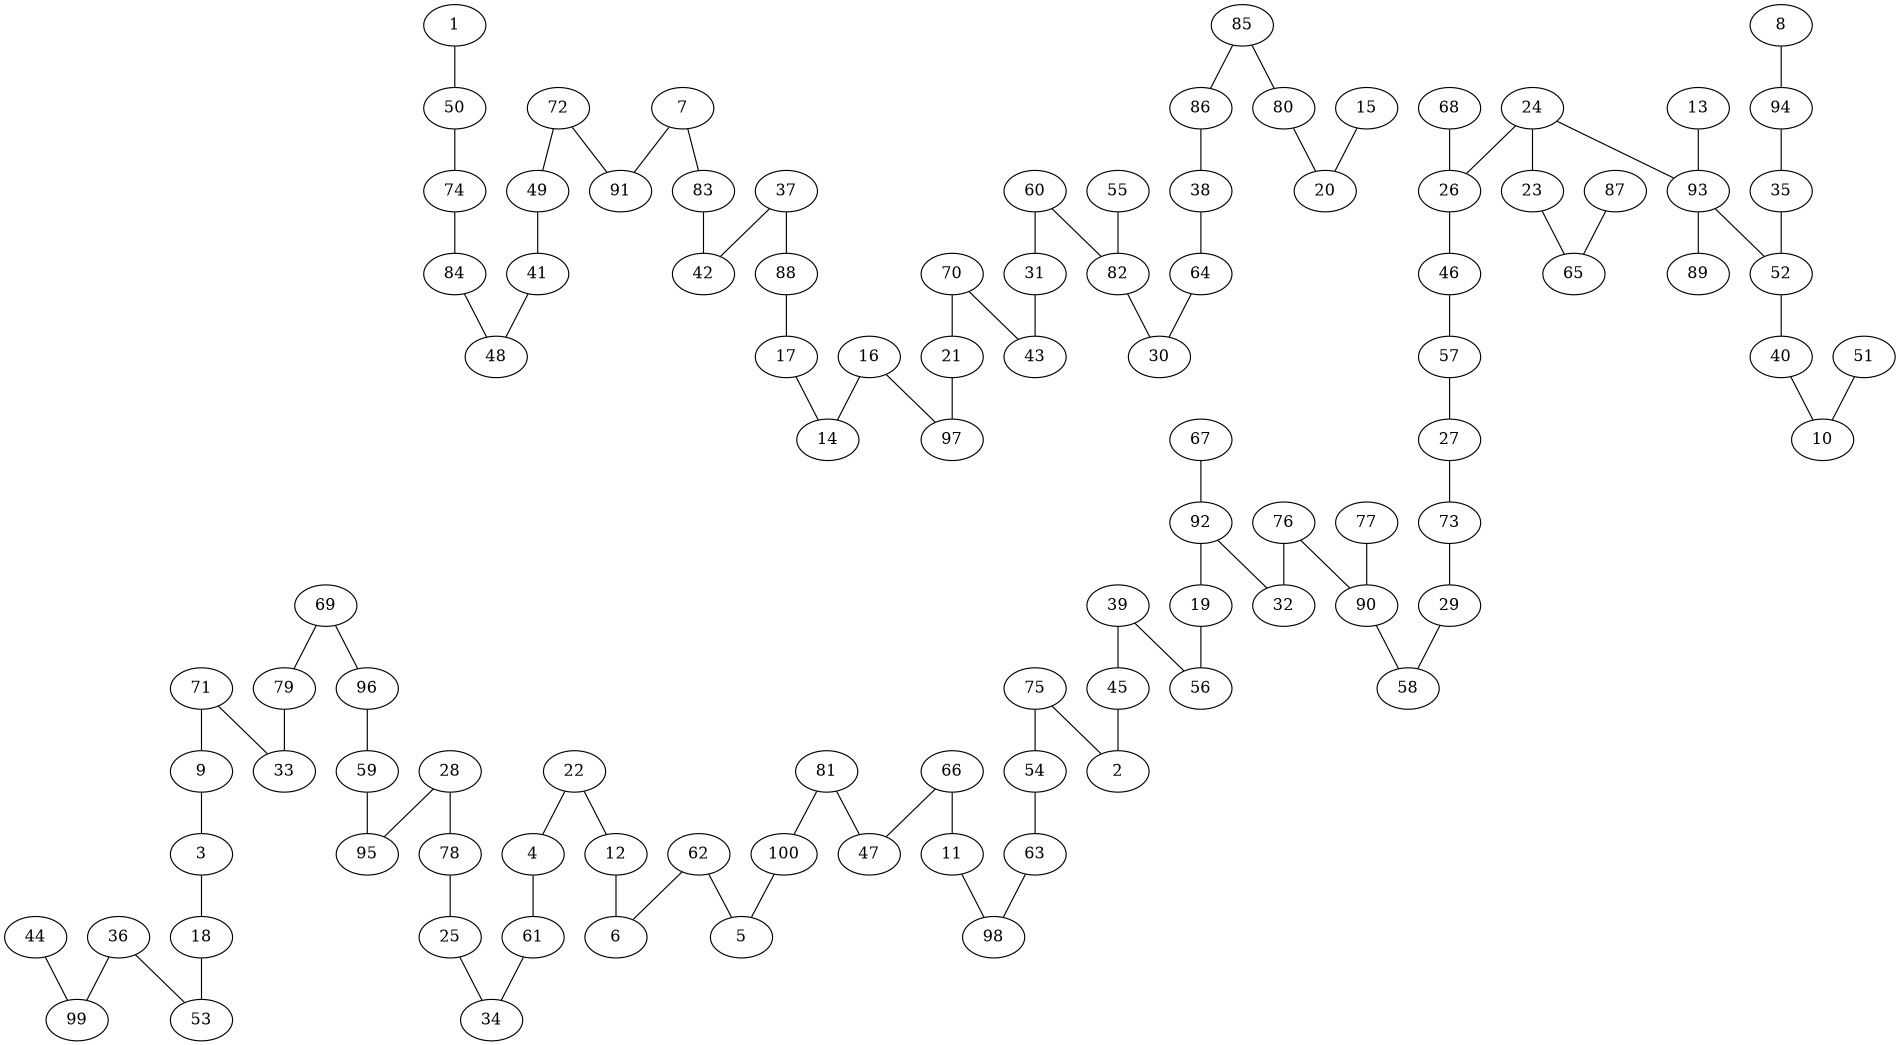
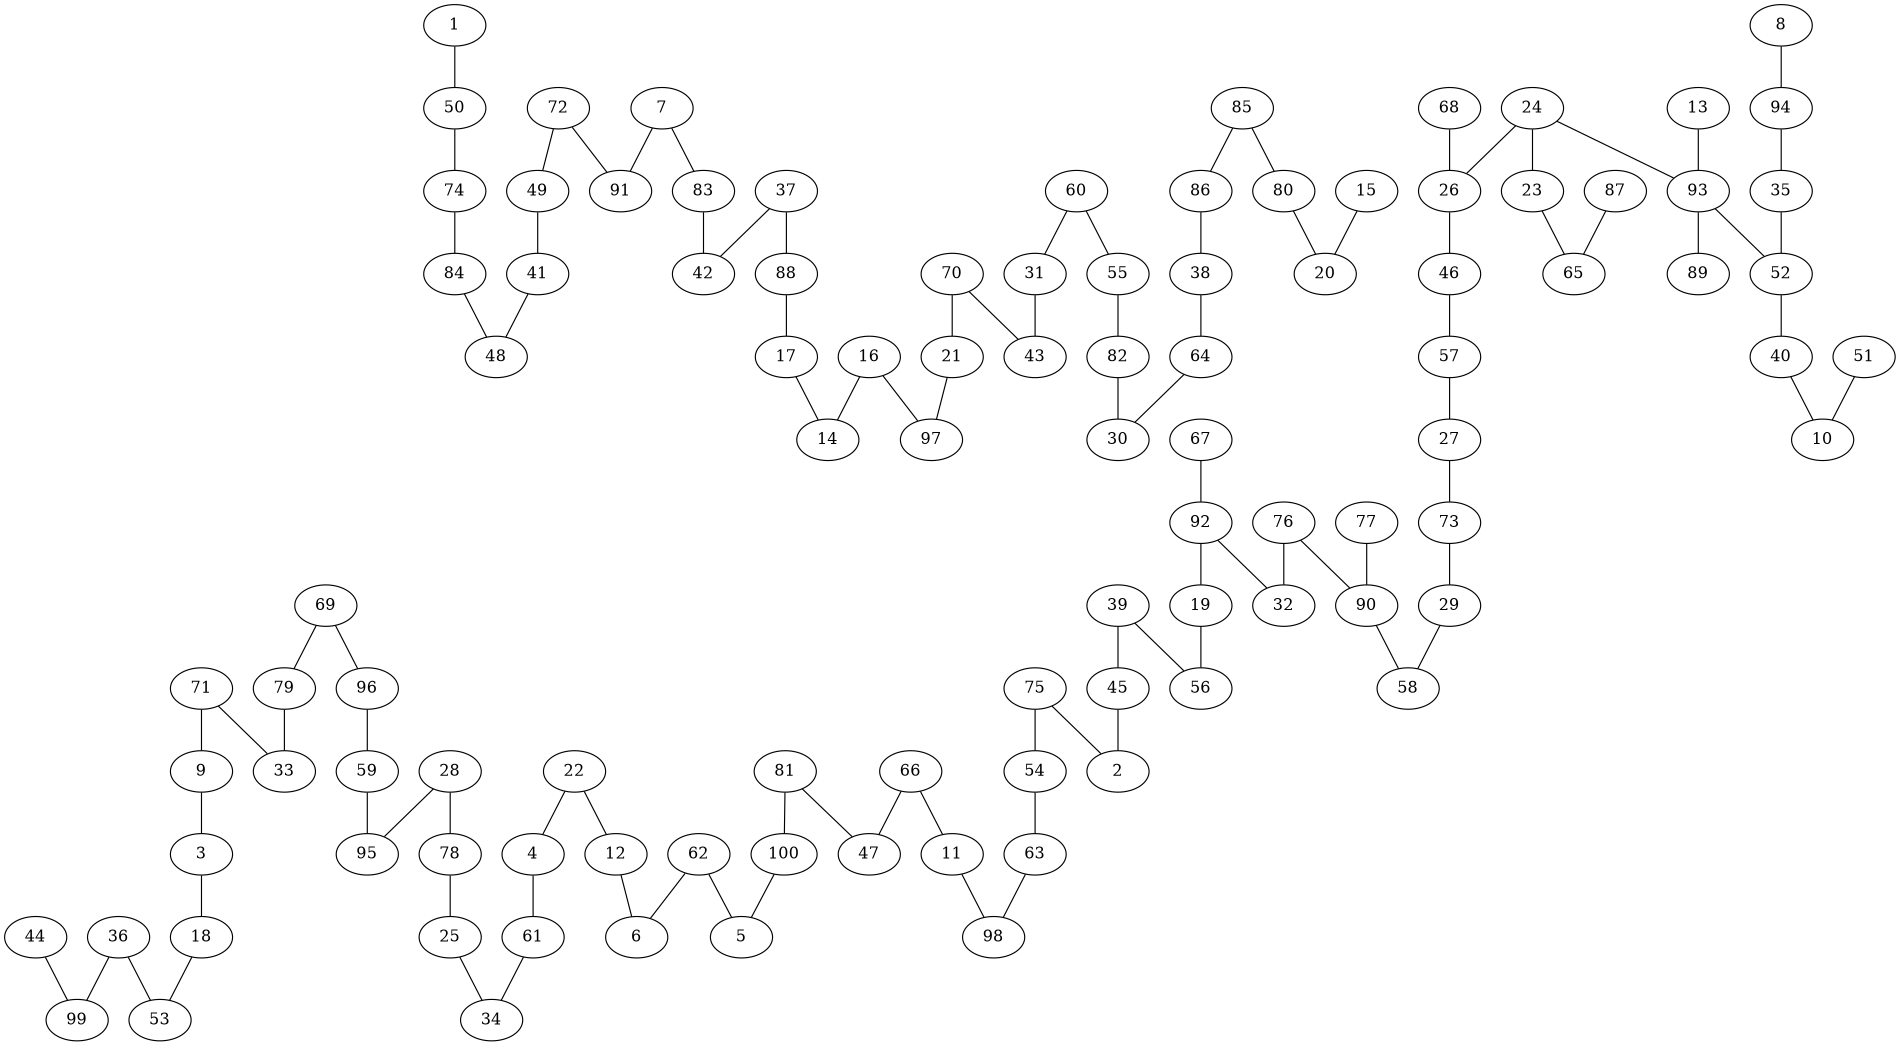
  graph {
    1
    50
    74
    84
    48
    41
    49
    72
    91
    7
    83
    42
    37
    88
    17
    14
    16
    97
    21
    70
    43
    31
    60
    55
    82
    30
    64
    38
    86
    85
    80
    20
    15
    44
    99
    36
    53
    18
    3
    9
    71
    33
    79
    69
    96
    59
    95
    28
    78
    25
    34
    61
    4
    22
    12
    6
    62
    5
    100
    81
    47
    66
    11
    98
    63
    54
    75
    2
    45
    39
    56
    19
    92
    32
    76
    90
    58
    29
    73
    27
    57
    46
    26
    68
    24
    23
    93
    65
    89
    52
    40
    10
    51
    35
    94
    8
    13
    87
    77
    67
    1 -- 50
    50 -- 74
    74 -- 84
    84 -- 48
    41 -- 48
    49 -- 41
    72 -- 49
    72 -- 91
    7 -- 91
    7 -- 83
    83 -- 42
    37 -- 42
    37 -- 88
    88 -- 17
    17 -- 14
    16 -- 14
    16 -- 97
    21 -- 97
    70 -- 21
    70 -- 43
    31 -- 43
    60 -- 31
-   60 -- 82
+   60 -- 55
    55 -- 82
    82 -- 30
    64 -- 30
    38 -- 64
    86 -- 38
    85 -- 86
    85 -- 80
    80 -- 20
    15 -- 20
    44 -- 99
    36 -- 99
    36 -- 53
    18 -- 53
    3 -- 18
    9 -- 3
    71 -- 9
    71 -- 33
    79 -- 33
    69 -- 79
    69 -- 96
    96 -- 59
    59 -- 95
    28 -- 95
    28 -- 78
    78 -- 25
    25 -- 34
    61 -- 34
    4 -- 61
    22 -- 4
    22 -- 12
    12 -- 6
    62 -- 6
    62 -- 5
    100 -- 5
    81 -- 100
    81 -- 47
    66 -- 47
    66 -- 11
    11 -- 98
    63 -- 98
    54 -- 63
    75 -- 54
    75 -- 2
    45 -- 2
    39 -- 45
    39 -- 56
    19 -- 56
    92 -- 19
    92 -- 32
    76 -- 32
    76 -- 90
    90 -- 58
    29 -- 58
    73 -- 29
    27 -- 73
    57 -- 27
    46 -- 57
    26 -- 46
    68 -- 26
    24 -- 26
    24 -- 23
    24 -- 93
    23 -- 65
    93 -- 89
    93 -- 52
    52 -- 40
    40 -- 10
    51 -- 10
    35 -- 52
    94 -- 35
    8 -- 94
    13 -- 93
    87 -- 65
    77 -- 90
    67 -- 92
  }
